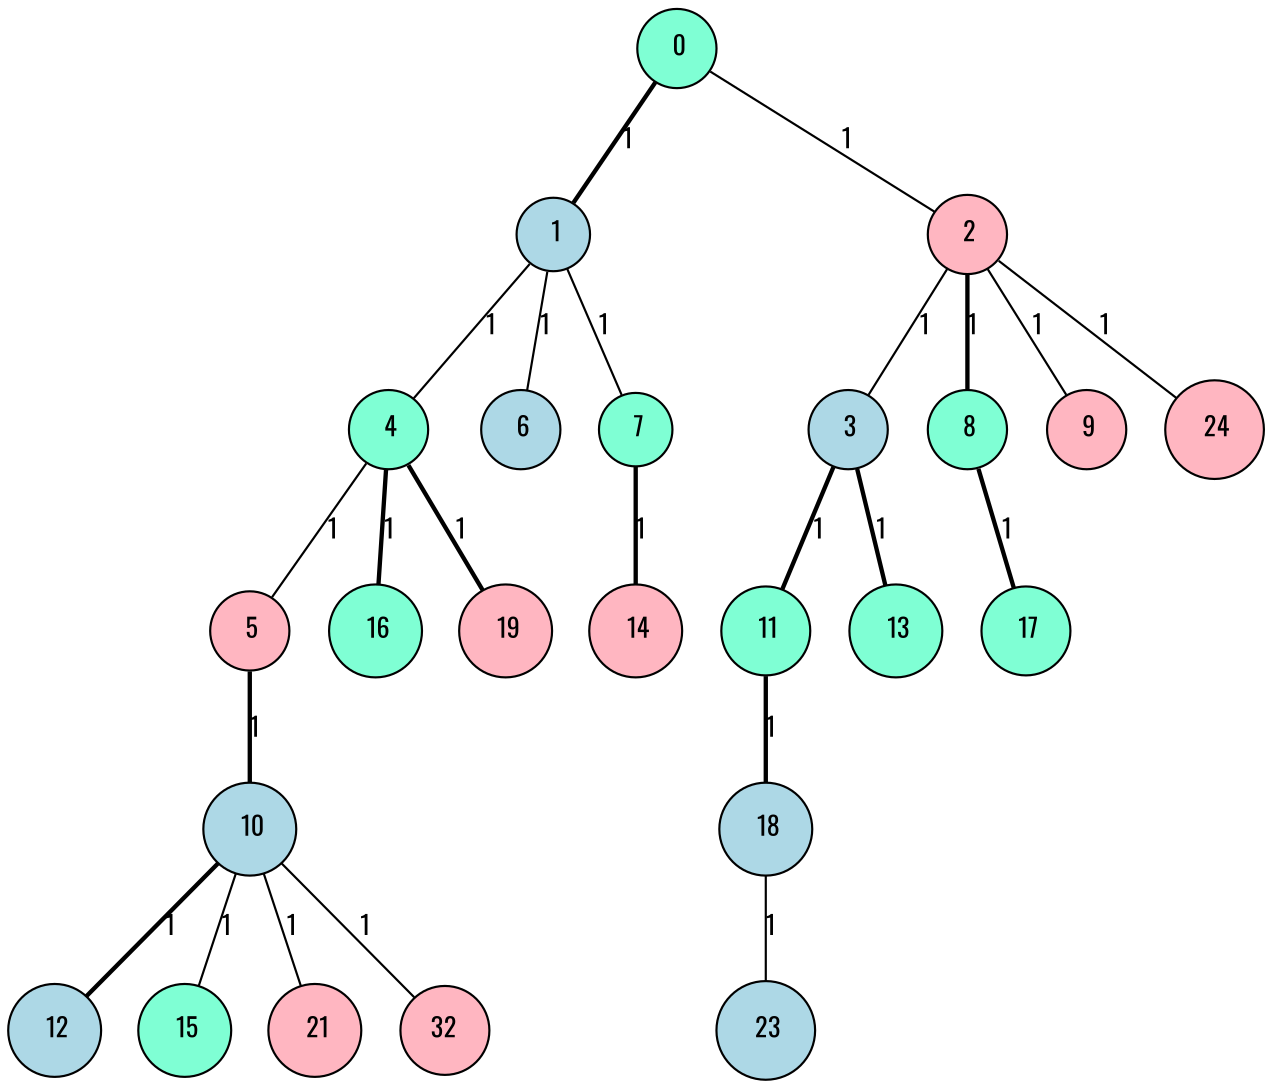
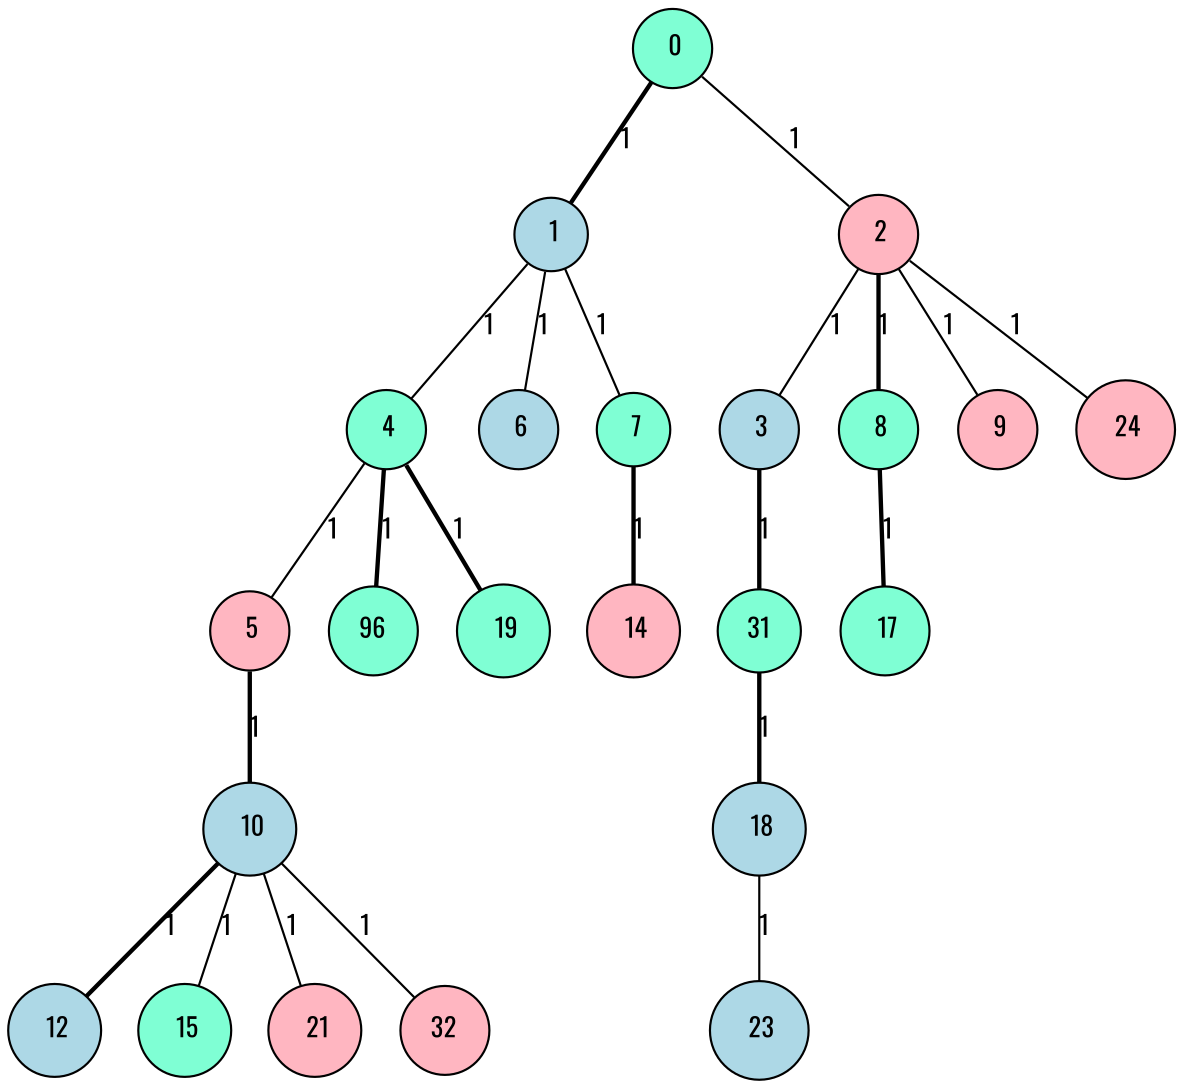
  graph {
    fixedsize="true;"
    fontname=Oswald
    node [color=black fillcolor=aquamarine fontname=Oswald fontsize=12 hight=.12 shape=circle style=filled]
    edge [fontname=Oswald fontsize=12 style=solid]
    n1 [label=" 0" width=.12]
    n2 [fillcolor=lightblue label=" 1" width=.12]
    n3 [fillcolor=lightpink label=" 2" width=.12]
    n4 [label=" 4" width=.12]
    n5 [fillcolor=lightblue label=" 6" width=.12]
    n6 [label=" 7" width=.12]
    n7 [fillcolor=lightblue label=" 3" width=.12]
    n8 [label=" 8" width=.12]
    n9 [fillcolor=lightpink label=" 9" width=.12]
    n10 [fillcolor=lightpink label=" 24" width=.12]
    n11 [fillcolor=lightpink label=" 5" width=.12]
-   n12 [label=" 16" width=.12]
-   n13 [fillcolor=lightpink label=" 19" width=.12]
+   n12 [label=96 width=.12]
+   n13 [label=" 19" width=.12]
    n14 [fillcolor=lightpink label=" 14" width=.12]
-   n15 [label=" 11" width=.12]
-   n16 [label=" 13" width=.12]
+   n15 [label=31 width=.12]
    n17 [label=" 17" width=.12]
    n18 [fillcolor=lightblue label=" 18" width=.12]
    n19 [fillcolor=lightblue label=" 10" width=.12]
    n20 [fillcolor=lightblue label=" 12" width=.12]
    n21 [label=" 15" width=.12]
    n22 [fillcolor=lightpink label=" 21" width=.12]
    n23 [fillcolor=lightpink label=32 width=.12]
    n24 [fillcolor=lightblue label=" 23" width=.12]
    n1 -- n2 [label=1 style=bold]
    n1 -- n3 [label=1]
    n2 -- n4 [label=1]
    n2 -- n5 [label=1]
    n2 -- n6 [label=1]
    n3 -- n7 [label=1]
    n3 -- n8 [label=1 style=bold]
    n3 -- n9 [label=1]
    n3 -- n10 [label=1]
    n4 -- n11 [label=1]
    n4 -- n12 [label=1 style=bold]
    n4 -- n13 [label=1 style=bold]
    n6 -- n14 [label=1 style=bold]
    n7 -- n15 [label=1 style=bold]
-   n7 -- n16 [label=1 style=bold]
    n8 -- n17 [label=1 style=bold]
    n11 -- n19 [label=1 style=bold]
    n15 -- n18 [label=1 style=bold]
    n18 -- n24 [label=1]
    n19 -- n20 [label=1 style=bold]
    n19 -- n21 [label=1]
    n19 -- n22 [label=1]
    n19 -- n23 [label=1]
  }
